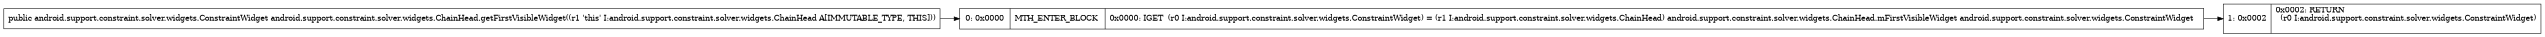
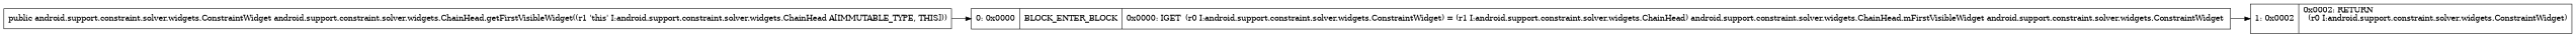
  digraph {
    rankdir=LR
    node [shape=record]
-   n1 [label="{0\:\ 0x0000|MTH_ENTER_BLOCK\l|0x0000: IGET  (r0 I:android.support.constraint.solver.widgets.ConstraintWidget) = (r1 I:android.support.constraint.solver.widgets.ChainHead) android.support.constraint.solver.widgets.ChainHead.mFirstVisibleWidget android.support.constraint.solver.widgets.ConstraintWidget \l}"]
+   n1 [label="{0\:\ 0x0000|BLOCK_ENTER_BLOCK\l|0x0000: IGET  (r0 I:android.support.constraint.solver.widgets.ConstraintWidget) = (r1 I:android.support.constraint.solver.widgets.ChainHead) android.support.constraint.solver.widgets.ChainHead.mFirstVisibleWidget android.support.constraint.solver.widgets.ConstraintWidget \l}"]
    n2 [label="{1\:\ 0x0002|0x0002: RETURN  \l  (r0 I:android.support.constraint.solver.widgets.ConstraintWidget)\l \l}"]
    n3 [label="{public android.support.constraint.solver.widgets.ConstraintWidget android.support.constraint.solver.widgets.ChainHead.getFirstVisibleWidget((r1 'this' I:android.support.constraint.solver.widgets.ChainHead A[IMMUTABLE_TYPE, THIS])) }"]
    n1 -> n2
    n3 -> n1
  }
